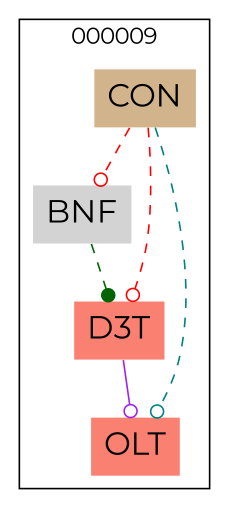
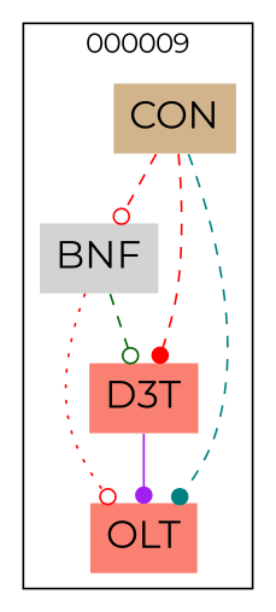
  strict digraph {
    fontname=Montserrat
    node [color=purple fillcolor=salmon fontname=Montserrat fontsize=20 shape=plaintext style=filled]
    edge [arrowhead=odot color=red fontname=Montserrat style=dashed]
    n1 [fillcolor=tan label=CON]
    n2 [color=darkorange fillcolor=lightgrey label=BNF]
    n3 [label=D3T]
    n4 [label=OLT]
    subgraph cluster_1 {
      label=000009
      labeldoc=t
      n1
      n2
      n3
      n4
    }
    n1 -> n2
-   n1 -> n3
-   n1 -> n4 [color=teal]
-   n2 -> n3 [arrowhead=dot color=darkgreen]
-   n3 -> n4 [color=purple style=solid]
+   n1 -> n3 [arrowhead=dot]
+   n1 -> n4 [arrowhead=dot color=teal]
+   n2 -> n3 [color=darkgreen]
+   n2 -> n4 [style=dotted]
+   n3 -> n4 [arrowhead=dot color=purple style=solid]
  }
